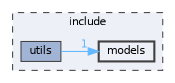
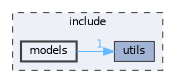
  digraph {
    compound=true
    rankdir=LR
    node [color=grey25 fontname=Helvetica fontsize=10 shape=box]
    n1 [fillcolor="#a2b4d6" height=0.2 label=utils style=filled width=0.4]
    n2 [fillcolor="#edf0f7" height=0.2 label=models style="filled,bold" width=0.4]
    subgraph cluster_1 {
      bgcolor="#edf0f7"
      fontname=Helvetica
      fontsize=10
      label=include
      pencolor=grey25
      style="filled,dashed"
      n1
      n2
    }
-   n1 -> n2 [color=steelblue1 fontcolor=steelblue1 fontname=Helvetica fontsize=10 headlabel=1 labeldistance=1.5 labelfontname=Helvetica labelfontsize=10]
+   n2 -> n1 [color=steelblue1 fontcolor=steelblue1 fontname=Helvetica fontsize=10 headlabel=1 labeldistance=1.5 labelfontname=Helvetica labelfontsize=10]
  }
